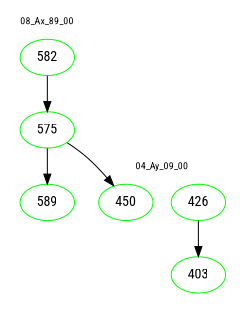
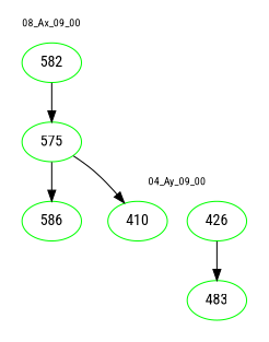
  digraph {
    fontname="Roboto Condensed"
    node [color=green fontname="Roboto Condensed"]
    edge [color=black fontname="Roboto Condensed"]
    n1 [label=582]
    n2 [label=575]
-   n3 [label=589]
+   n3 [label=586]
    n4 [label=426]
-   n5 [label=403]
-   n6 [label=450]
+   n5 [label=483]
+   n6 [label=410]
    subgraph cluster_1 {
      color=white
      fontsize=10
-     label="08_Ax_89_00"
+     label="08_Ax_09_00"
      n1
      n2
      n3
    }
    subgraph cluster_2 {
      color=white
      fontsize=10
      label="04_Ay_09_00"
      n4
      n5
      n6
    }
    n1 -> n2
    n2 -> n3
    n2 -> n6
    n4 -> n5
  }
